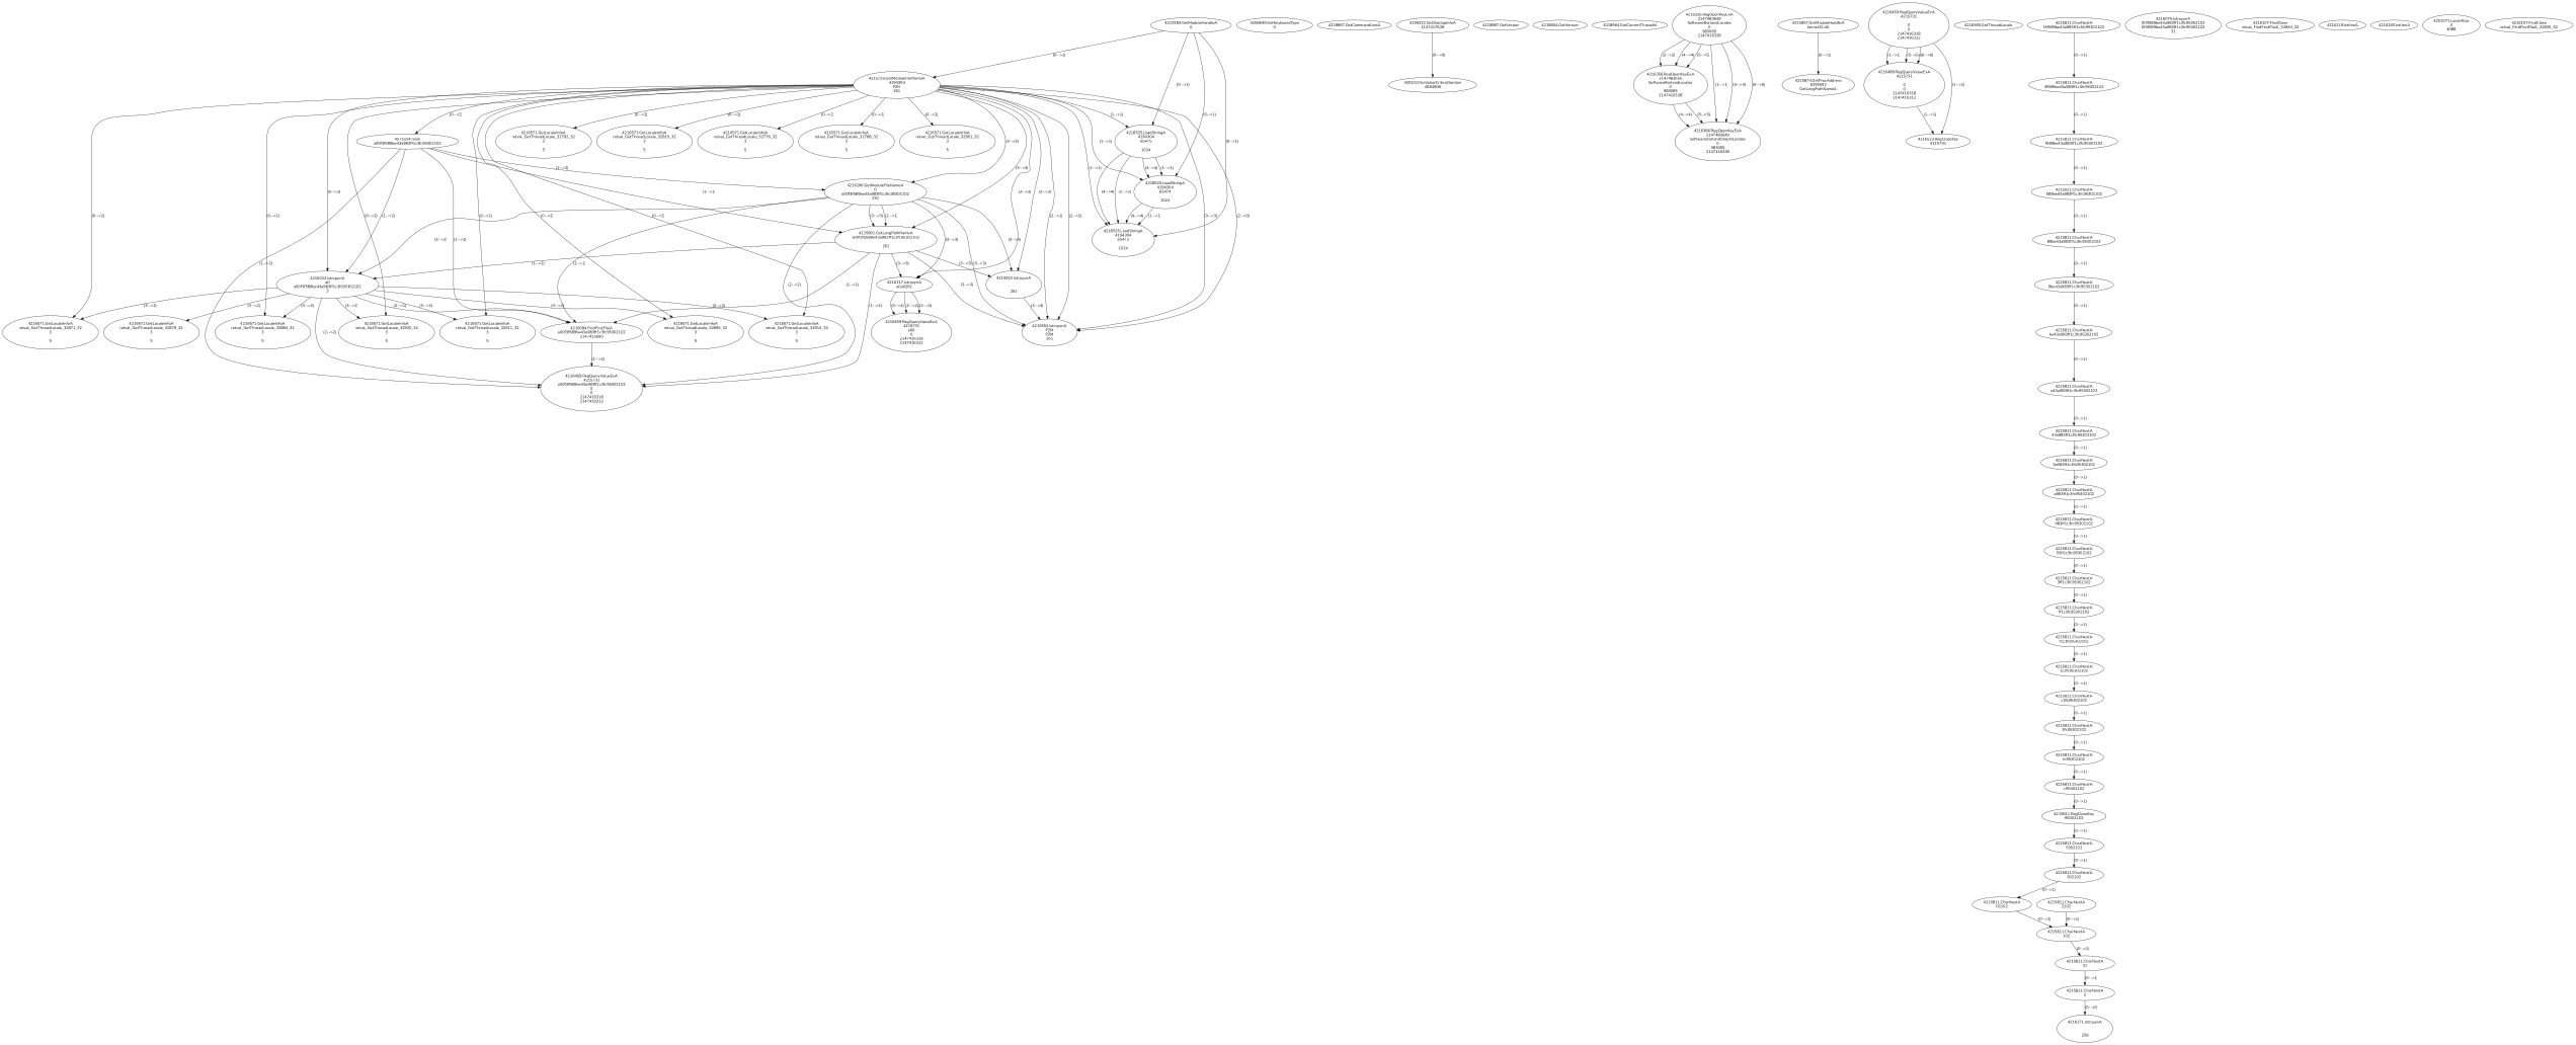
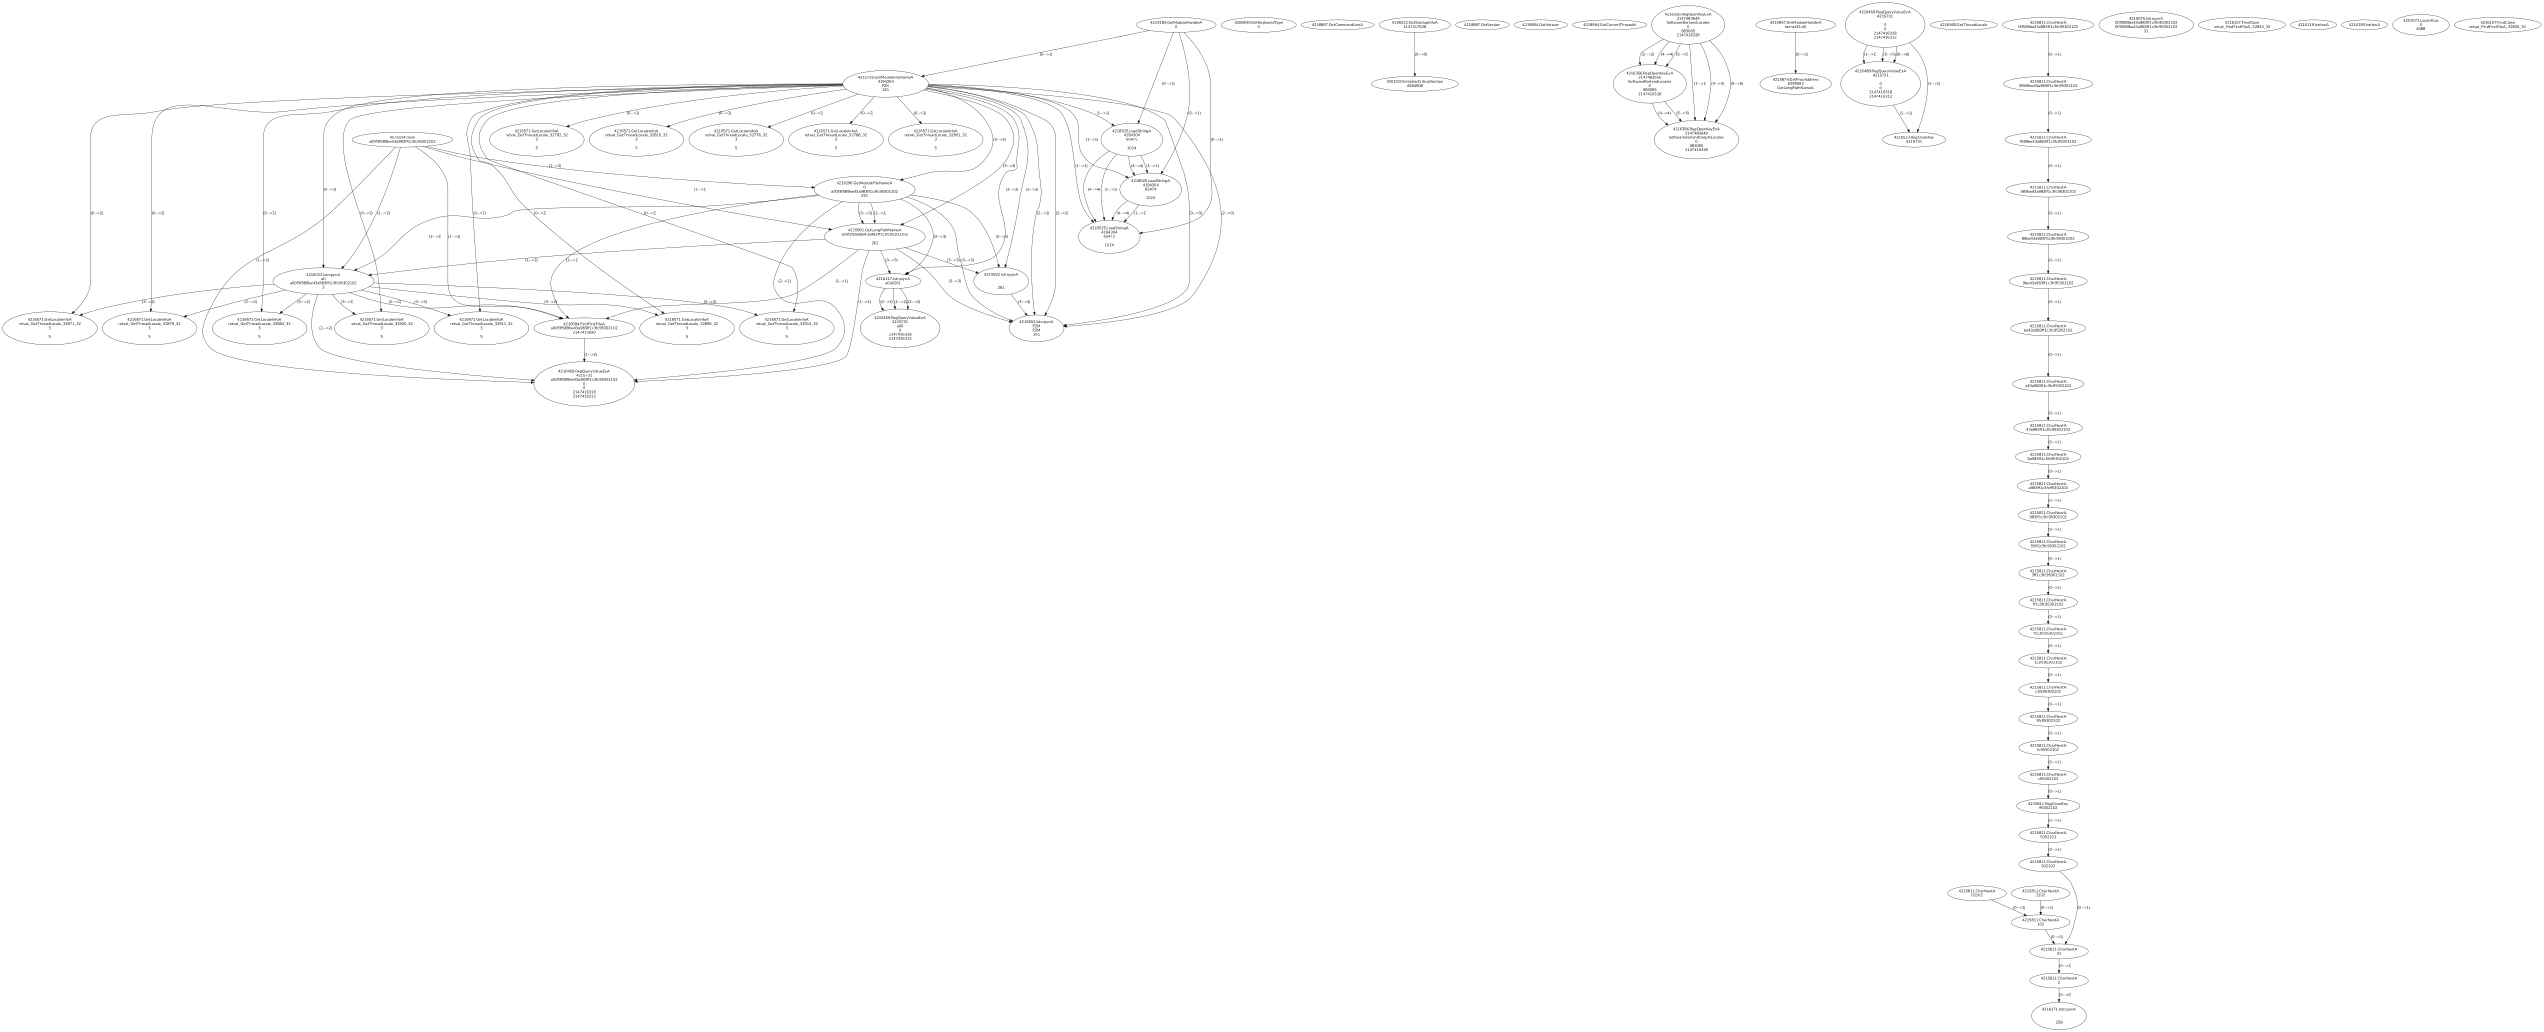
  digraph {
    fontname=Nunito
    node [fontname=Nunito]
    edge [fontname=Nunito]
    n1 [label="4575104.main\na00f3f589be43a983ff1c3fc95302102"]
    n2 [label="4216296.GetModuleFileNameA\n0\na00f3f589be43a983ff1c3fc95302102\n261"]
    n3 [label="4215901.GetLongPathNameA\na00f3f589be43a983ff1c3fc95302102\n\n261"]
    n4 [label="4216022.lstrcpynA\na0\na00f3f589be43a983ff1c3fc95302102\n3"]
    n5 [label="4216094.FindFirstFileA\na00f3f589be43a983ff1c3fc95302102\n2147415690"]
    n6 [label="4216459.RegQueryValueExA\n4215731\na00f3f589be43a983ff1c3fc95302102\n0\n0\n2147416318\n2147416312"]
    n7 [label="4215922.lstrcpynA\n\n\n261"]
    n8 [label="4216552.lstrcpynA\nPZM\nPZM\n261"]
    n9 [label="4216217.lstrcpynA\na0a0261"]
    n10 [label="4216571.GetLocaleInfoA\nretval_GetThreadLocale_32884_32\n3\n\n5"]
    n11 [label="4216571.GetLocaleInfoA\nretval_GetThreadLocale_32895_32\n3\n\n5"]
    n12 [label="4216571.GetLocaleInfoA\nretval_GetThreadLocale_32920_32\n3\n\n5"]
    n13 [label="4216571.GetLocaleInfoA\nretval_GetThreadLocale_32871_32\n3\n\n5"]
    n14 [label="4216571.GetLocaleInfoA\nretval_GetThreadLocale_32914_32\n3\n\n5"]
    n15 [label="4216571.GetLocaleInfoA\nretval_GetThreadLocale_32911_32\n3\n\n5"]
    n16 [label="4216571.GetLocaleInfoA\nretval_GetThreadLocale_32879_32\n3\n\n5"]
    n17 [label="4219184.GetModuleHandleA\n0"]
    n18 [label="4215726.GetModuleFileNameA\n4194304\nPZM\n261"]
    n19 [label="4218525.LoadStringA\n4194304\n65475\n\n1024"]
    n20 [label="4218525.LoadStringA\n4194304\n65474\n\n1024"]
    n21 [label="4218525.LoadStringA\n4194304\n65472\n\n1024"]
    n22 [label="4216571.GetLocaleInfoA\nretval_GetThreadLocale_32792_32\n3\n\n5"]
    n23 [label="4216571.GetLocaleInfoA\nretval_GetThreadLocale_32815_32\n3\n\n5"]
    n24 [label="4216571.GetLocaleInfoA\nretval_GetThreadLocale_32776_32\n3\n\n5"]
    n25 [label="4216571.GetLocaleInfoA\nretval_GetThreadLocale_32788_32\n3\n\n5"]
    n26 [label="4216571.GetLocaleInfoA\nretval_GetThreadLocale_32801_32\n3\n\n5"]
    n27 [label="4206845.GetKeyboardType\n0"]
    n28 [label="4218867.GetCommandLineA\n"]
    n29 [label="4199222.GetStartupInfoA\n2147417628"]
    n30 [label="4201010.InitializeCriticalSection\n4584908"]
    n31 [label="4218887.GetVersion\n"]
    n32 [label="4218904.GetVersion\n"]
    n33 [label="4218964.GetCurrentThreadId\n"]
    n34 [label="4216459.RegQueryValueExA\n4215731\na00\n0\n2147416318\n2147416312"]
    n35 [label="4216326.RegOpenKeyExA\n2147483649\nSoftware\Borland\Locales\n0\n983065\n2147416328"]
    n36 [label="4216356.RegOpenKeyExA\n2147483650\nSoftware\Borland\Locales\n0\n983065\n2147416328"]
    n37 [label="4216386.RegOpenKeyExA\n2147483649\nSoftware\Borland\Delphi\Locales\n0\n983065\n2147416328"]
    n38 [label="4215857.GetModuleHandleA\nkernel32.dll"]
    n39 [label="4215874.GetProcAddress\n6295592\nGetLongPathNameA"]
    n40 [label="4216459.RegQueryValueExA\n4215731\n\n0\n0\n2147416318\n2147416312"]
    n41 [label="4216489.RegQueryValueExA\n4215731\n\n0\n0\n2147416318\n2147416312"]
    n42 [label="4216523.RegCloseKey\n4215731"]
    n43 [label="4216565.GetThreadLocale\n"]
    n44 [label="4215811.CharNextA\nf3f589be43a983ff1c3fc95302102"]
    n45 [label="4215811.CharNextA\n3f589be43a983ff1c3fc95302102"]
    n46 [label="4215811.CharNextA\nf589be43a983ff1c3fc95302102"]
    n47 [label="4215811.CharNextA\n589be43a983ff1c3fc95302102"]
    n48 [label="4215811.CharNextA\n89be43a983ff1c3fc95302102"]
    n49 [label="4215811.CharNextA\n9be43a983ff1c3fc95302102"]
    n50 [label="4215811.CharNextA\nbe43a983ff1c3fc95302102"]
    n51 [label="4215811.CharNextA\ne43a983ff1c3fc95302102"]
    n52 [label="4215811.CharNextA\n43a983ff1c3fc95302102"]
    n53 [label="4215811.CharNextA\n3a983ff1c3fc95302102"]
    n54 [label="4215811.CharNextA\na983ff1c3fc95302102"]
    n55 [label="4215811.CharNextA\n983ff1c3fc95302102"]
    n56 [label="4215811.CharNextA\n83ff1c3fc95302102"]
    n57 [label="4215811.CharNextA\n3ff1c3fc95302102"]
    n58 [label="4215811.CharNextA\nff1c3fc95302102"]
    n59 [label="4215811.CharNextA\nf1c3fc95302102"]
    n60 [label="4215811.CharNextA\n1c3fc95302102"]
    n61 [label="4215811.CharNextA\nc3fc95302102"]
    n62 [label="4215811.CharNextA\n3fc95302102"]
    n63 [label="4215811.CharNextA\nfc95302102"]
    n64 [label="4215811.CharNextA\nc95302102"]
    n65 [label="4215811.RegCloseKey\n95302102"]
    n66 [label="4215811.CharNextA\n5302102"]
    n67 [label="4215811.CharNextA\n302102"]
    n68 [label="4215811.CharNextA\n02102"]
    n69 [label="4215811.CharNextA\n102"]
    n70 [label="4215811.CharNextA\n2102"]
    n71 [label="4215811.CharNextA\n02"]
    n72 [label="4215811.CharNextA\n2"]
    n73 [label="4216171.lstrcpynA\n\n\n258"]
    n74 [label="4216075.lstrcpynA\n0f3f589be43a983ff1c3fc95302102\n0f3f589be43a983ff1c3fc95302102\n31"]
    n75 [label="4216107.FindClose\nretval_FindFirstFileA_32843_32"]
    n76 [label="4216119.lstrlenA\n"]
    n77 [label="4216183.lstrlenA\n"]
    n78 [label="4201071.LocalAlloc\n0\n4088"]
    n79 [label="4216107.FindClose\nretval_FindFirstFileA_32835_32"]
    n1 -> n2 [label="(1-->2)"]
    n1 -> n3 [label="(1-->1)"]
    n1 -> n4 [label="(1-->2)"]
    n1 -> n5 [label="(1-->1)"]
    n1 -> n6 [label="(1-->2)"]
    n2 -> n3 [label="(2-->1)"]
    n2 -> n3 [label="(3-->3)"]
    n2 -> n4 [label="(2-->2)"]
    n2 -> n5 [label="(2-->1)"]
    n2 -> n6 [label="(2-->2)"]
    n2 -> n7 [label="(3-->3)"]
    n2 -> n8 [label="(3-->3)"]
    n2 -> n9 [label="(3-->3)"]
    n3 -> n4 [label="(1-->2)"]
    n3 -> n5 [label="(1-->1)"]
    n3 -> n6 [label="(1-->2)"]
    n3 -> n7 [label="(3-->3)"]
    n3 -> n8 [label="(3-->3)"]
    n3 -> n9 [label="(3-->3)"]
    n4 -> n5 [label="(2-->1)"]
    n4 -> n6 [label="(2-->2)"]
    n4 -> n10 [label="(3-->2)"]
    n4 -> n11 [label="(3-->2)"]
    n4 -> n12 [label="(3-->2)"]
    n4 -> n13 [label="(3-->2)"]
    n4 -> n14 [label="(3-->2)"]
    n4 -> n15 [label="(3-->2)"]
    n4 -> n16 [label="(3-->2)"]
    n5 -> n6 [label="(1-->2)"]
    n7 -> n8 [label="(3-->3)"]
    n9 -> n34 [label="(1-->2)"]
    n9 -> n34 [label="(2-->2)"]
    n9 -> n34 [label="(0-->2)"]
    n17 -> n18 [label="(0-->1)"]
    n17 -> n19 [label="(0-->1)"]
    n17 -> n20 [label="(0-->1)"]
    n17 -> n21 [label="(0-->1)"]
    n18 -> n2 [label="(3-->3)"]
    n18 -> n3 [label="(3-->3)"]
    n18 -> n4 [label="(0-->3)"]
    n18 -> n7 [label="(3-->3)"]
    n18 -> n8 [label="(2-->1)"]
    n18 -> n8 [label="(2-->2)"]
    n18 -> n8 [label="(3-->3)"]
    n18 -> n8 [label="(2-->0)"]
    n18 -> n9 [label="(3-->3)"]
    n18 -> n10 [label="(0-->2)"]
    n18 -> n11 [label="(0-->2)"]
    n18 -> n12 [label="(0-->2)"]
    n18 -> n13 [label="(0-->2)"]
    n18 -> n14 [label="(0-->2)"]
    n18 -> n15 [label="(0-->2)"]
-   n18 -> n1 [label="(0-->2)"]
+   n18 -> n16 [label="(0-->2)"]
    n18 -> n19 [label="(1-->1)"]
    n18 -> n20 [label="(1-->1)"]
    n18 -> n21 [label="(1-->1)"]
    n18 -> n22 [label="(0-->2)"]
    n18 -> n23 [label="(0-->2)"]
    n18 -> n24 [label="(0-->2)"]
    n18 -> n25 [label="(0-->2)"]
    n18 -> n26 [label="(0-->2)"]
    n19 -> n20 [label="(1-->1)"]
    n19 -> n20 [label="(4-->4)"]
    n19 -> n21 [label="(1-->1)"]
    n19 -> n21 [label="(4-->4)"]
    n20 -> n21 [label="(1-->1)"]
    n20 -> n21 [label="(4-->4)"]
    n29 -> n30 [label="(0-->0)"]
    n35 -> n36 [label="(2-->2)"]
    n35 -> n36 [label="(4-->4)"]
    n35 -> n36 [label="(5-->5)"]
    n35 -> n37 [label="(1-->1)"]
    n35 -> n37 [label="(4-->4)"]
    n35 -> n37 [label="(5-->5)"]
    n36 -> n37 [label="(4-->4)"]
    n36 -> n37 [label="(5-->5)"]
    n38 -> n39 [label="(0-->1)"]
    n40 -> n41 [label="(1-->1)"]
    n40 -> n41 [label="(5-->5)"]
    n40 -> n41 [label="(6-->6)"]
    n40 -> n42 [label="(1-->1)"]
    n41 -> n42 [label="(1-->1)"]
    n44 -> n45 [label="(0-->1)"]
    n45 -> n46 [label="(0-->1)"]
    n46 -> n47 [label="(0-->1)"]
    n47 -> n48 [label="(0-->1)"]
    n48 -> n49 [label="(0-->1)"]
    n49 -> n50 [label="(0-->1)"]
    n50 -> n51 [label="(0-->1)"]
    n51 -> n52 [label="(0-->1)"]
    n52 -> n53 [label="(0-->1)"]
    n53 -> n54 [label="(0-->1)"]
    n54 -> n55 [label="(0-->1)"]
    n55 -> n56 [label="(0-->1)"]
    n56 -> n57 [label="(0-->1)"]
    n57 -> n58 [label="(0-->1)"]
    n58 -> n59 [label="(0-->1)"]
    n59 -> n60 [label="(0-->1)"]
    n60 -> n61 [label="(0-->1)"]
    n61 -> n62 [label="(0-->1)"]
    n62 -> n63 [label="(0-->1)"]
    n63 -> n64 [label="(0-->1)"]
    n64 -> n65 [label="(0-->1)"]
    n65 -> n66 [label="(0-->1)"]
    n66 -> n67 [label="(0-->1)"]
-   n67 -> n68 [label="(0-->1)"]
+   n67 -> n71 [label="(0-->1)"]
    n68 -> n69 [label="(0-->1)"]
    n69 -> n71 [label="(0-->1)"]
    n70 -> n69 [label="(0-->1)"]
    n71 -> n72 [label="(0-->1)"]
    n72 -> n73 [label="(0-->0)"]
  }
